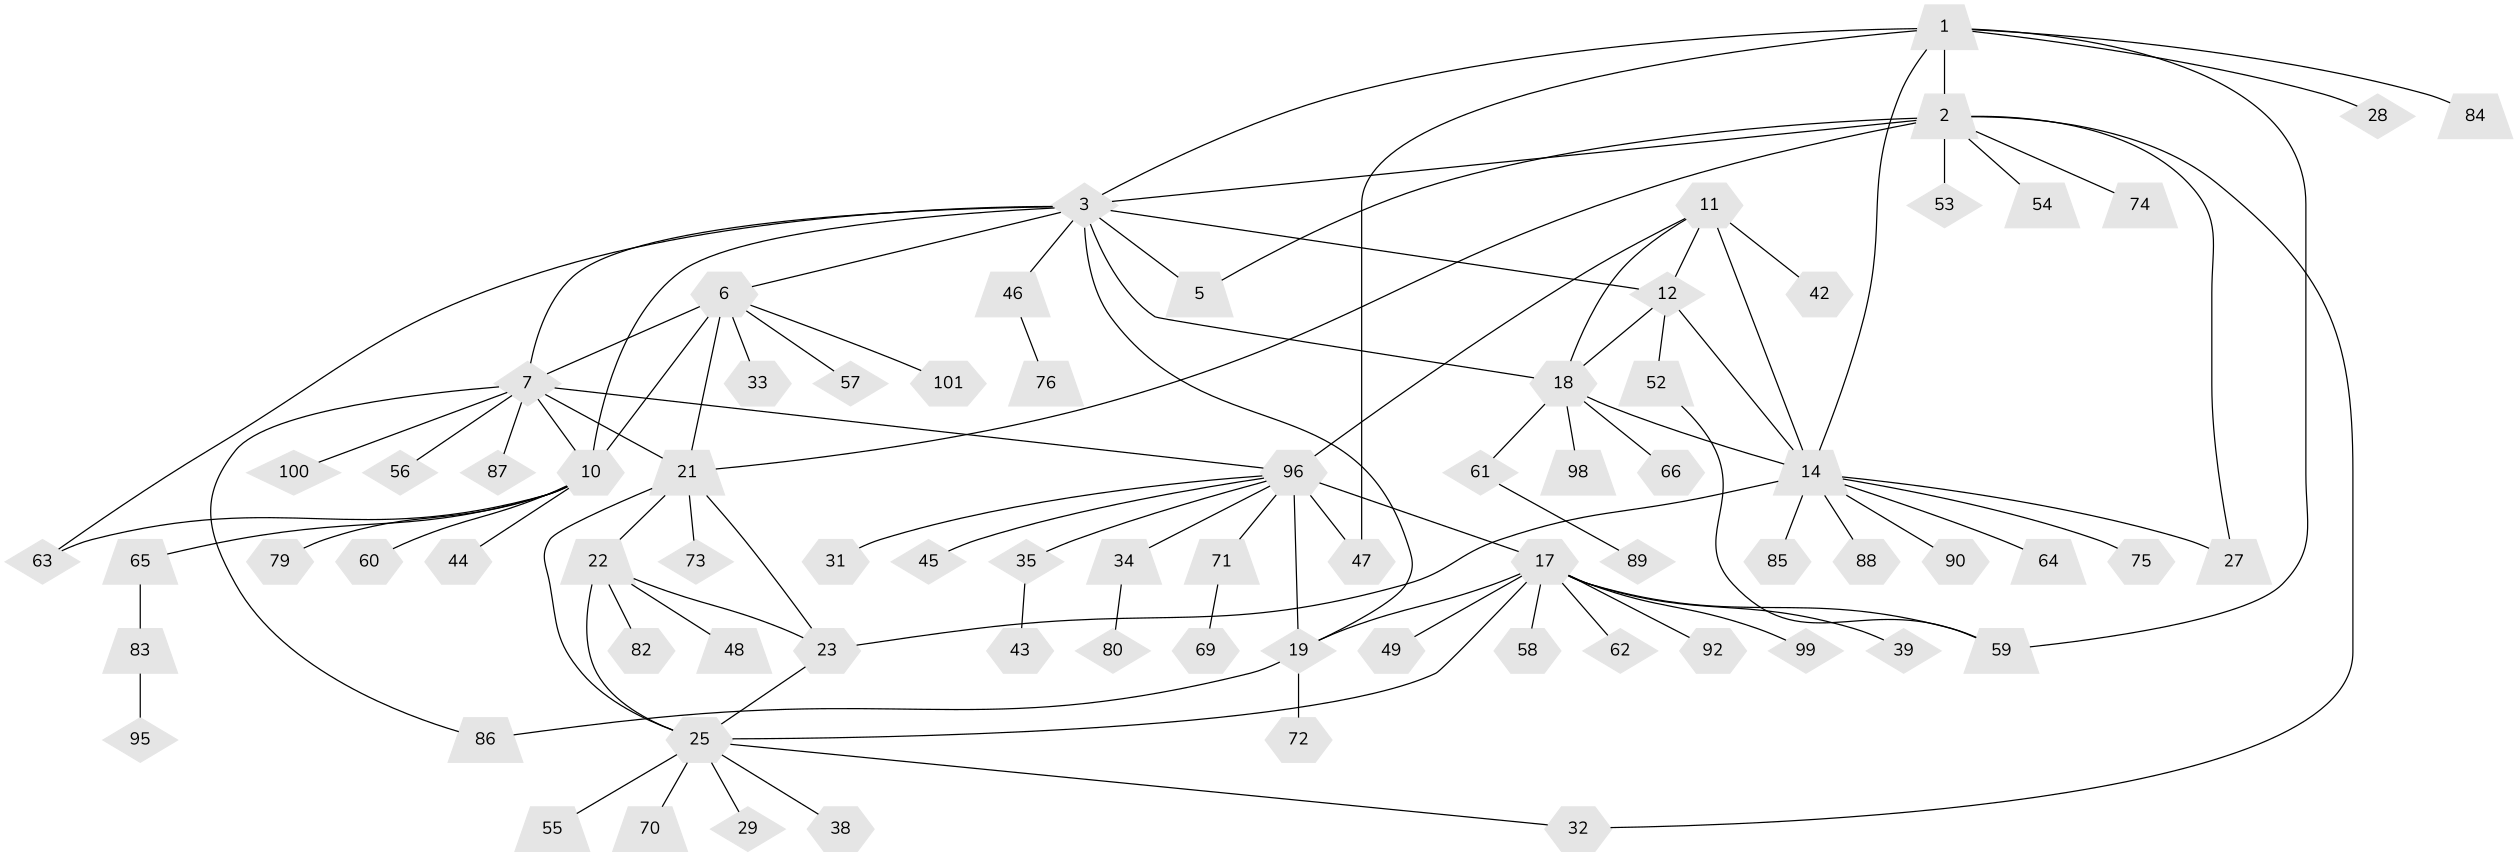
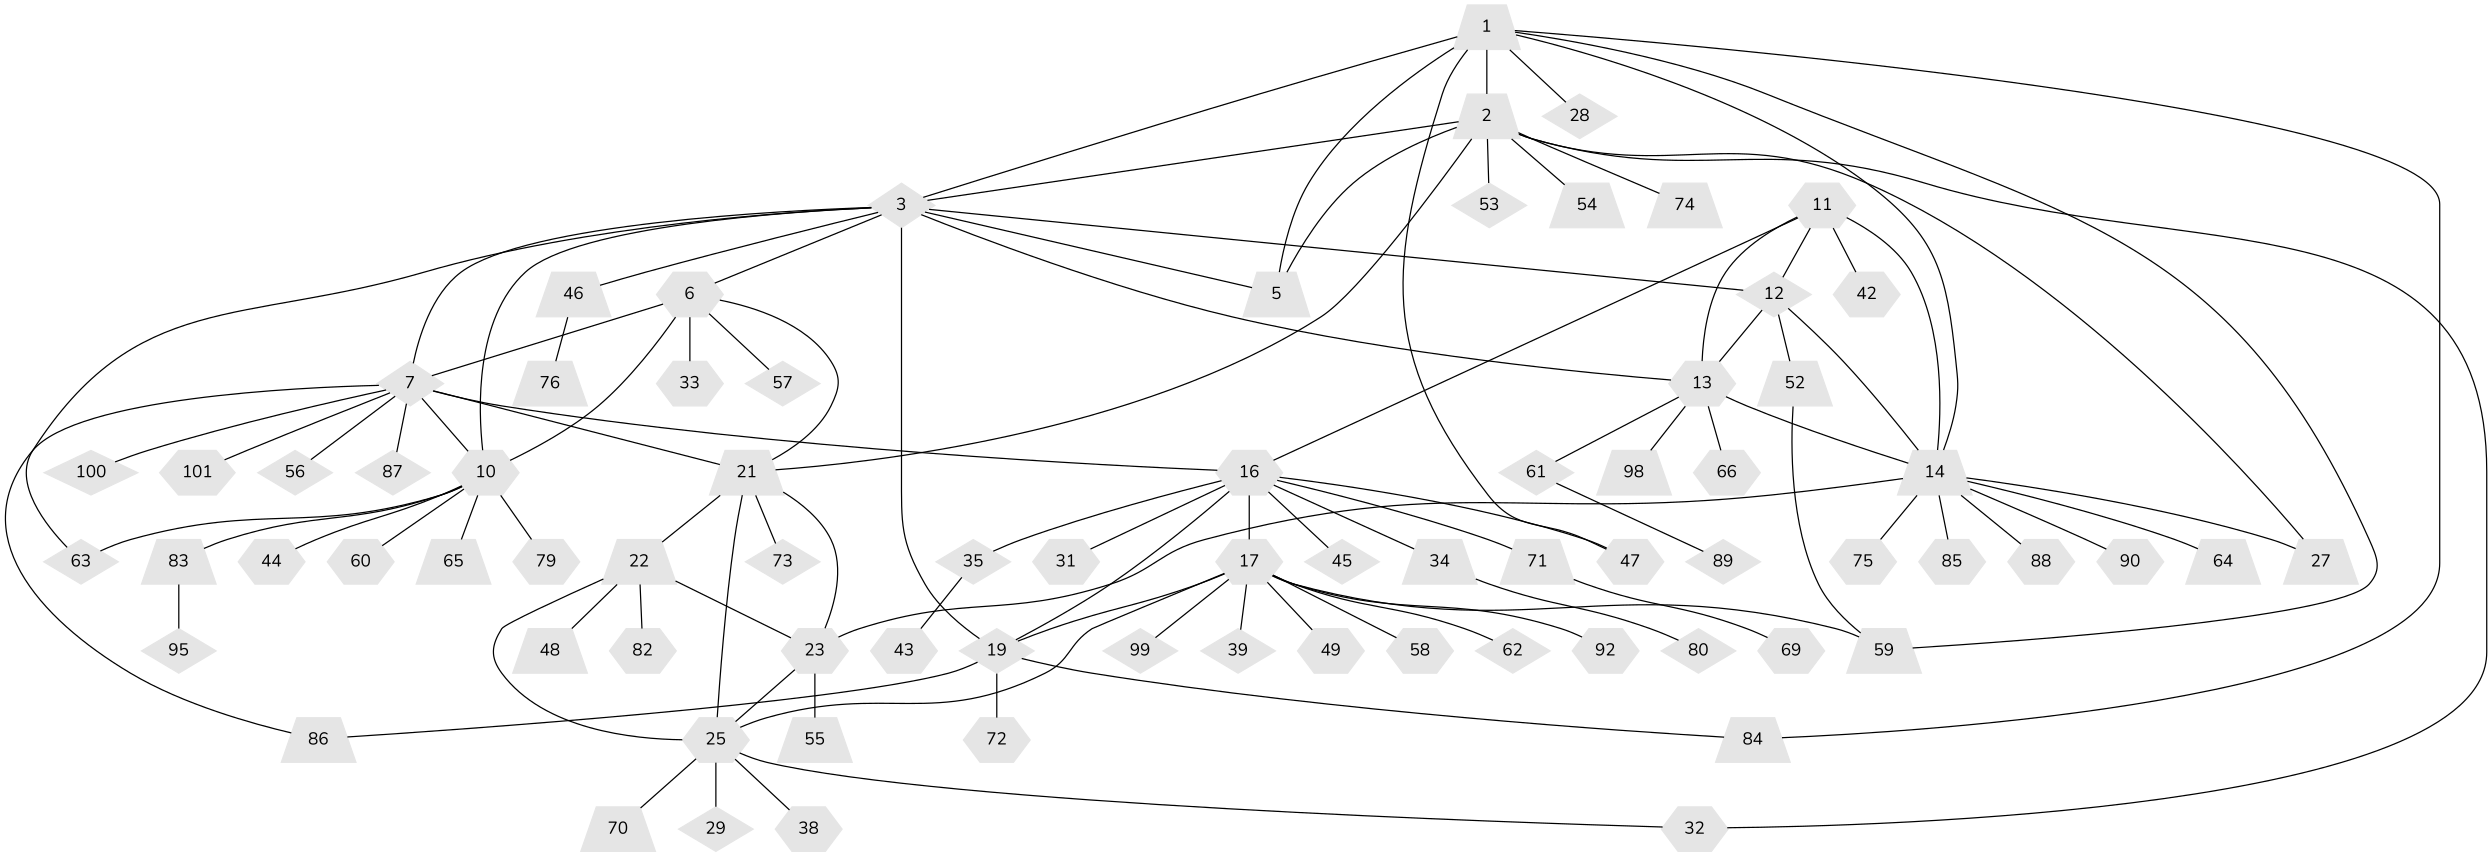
  graph {
    fontname=Nunito
    node [color=gray90 fontname=Nunito shape=hexagon style=filled]
    edge [fontname=Nunito]
    1 [shape=trapezium super="+4"]
    2 [shape=trapezium]
    3 [shape=diamond super="+8"]
    5 [shape=trapezium super="+81"]
    14 [shape=trapezium super="+15"]
    28 [shape=diamond]
    47 [super="+50"]
    59 [shape=trapezium super="+68"]
    84 [shape=trapezium super="+86"]
    21 [shape=trapezium super="+24"]
    27 [shape=trapezium]
    32
    53 [shape=diamond]
    54 [shape=trapezium]
    74 [shape=trapezium]
    6 [super="+41"]
    7 [shape=diamond super="+9"]
    10 [super="+91"]
    12 [shape=diamond]
-   13 [super="+93" label=18]
+   13 [super="+93"]
    19 [shape=diamond super="+94"]
    46 [shape=trapezium super="+96"]
    63 [shape=diamond]
    23
    64 [shape=trapezium]
    75
    85
    88
    90
    25 [super="+26"]
    22 [shape=trapezium super="+30"]
    73 [shape=diamond]
    33 [super="+37"]
    57 [shape=diamond]
-   16 [super="+20" label=96]
+   16 [super="+20"]
    n36 [label=86 shape=trapezium]
    56 [shape=diamond]
    87 [shape=diamond]
    100 [shape=diamond]
    101
    44
    60
    65 [shape=trapezium]
    79 [super="+97"]
    83 [shape=trapezium]
    52 [shape=trapezium]
    61 [shape=diamond]
    66 [super="+67"]
    98 [shape=trapezium]
    72
    76 [shape=trapezium]
    17 [super="+18"]
    31
    34 [shape=trapezium super="+40"]
    35 [shape=diamond]
    45 [shape=diamond]
    71 [shape=trapezium]
    95 [shape=diamond]
    11
    42 [super="+51"]
    89 [shape=diamond]
    39 [shape=diamond]
    49
    58
    62 [shape=diamond]
    92
    99 [shape=diamond]
    80 [shape=diamond]
    43
    69
    29 [shape=diamond]
    38
    55 [shape=trapezium super="+77"]
    70 [shape=trapezium super="+78"]
    48 [shape=trapezium]
    82
    1 -- 2 [weight=2]
    1 -- 3 [weight=2]
+   1 -- 5 [weight=2]
    1 -- 14
    1 -- 28
    1 -- 47
    1 -- 59
    1 -- 84
    2 -- 3
    2 -- 5
    2 -- 21
    2 -- 27
    2 -- 32
    2 -- 53
    2 -- 54
    2 -- 74
    3 -- 5
    3 -- 6
    3 -- 7 [weight=2]
    3 -- 10
    3 -- 12
    3 -- 13
    3 -- 19
    3 -- 46
    3 -- 63
    14 -- 27
    14 -- 23
    14 -- 64
    14 -- 75
    14 -- 85
    14 -- 88
    14 -- 90
    21 -- 23 [weight=2]
    21 -- 25 [weight=2]
    21 -- 22 [weight=2]
    21 -- 73
    6 -- 21
    6 -- 7 [weight=2]
    6 -- 10
    6 -- 33
    6 -- 57
    7 -- 21
    7 -- 10 [weight=2]
    7 -- 16
    7 -- n36
    7 -- 56
    7 -- 87
    7 -- 100
-   6 -- 101
+   7 -- 101
    10 -- 63
    10 -- 44
    10 -- 60
    10 -- 65
    10 -- 79
-   65 -- 83
+   10 -- 83
    12 -- 14 [weight=2]
    12 -- 13
    12 -- 52
    13 -- 14 [weight=2]
    13 -- 61
    13 -- 66
    13 -- 98
+   19 -- 84
    19 -- n36
    19 -- 72
    46 -- 76
    23 -- 25
    25 -- 32
    25 -- 29
    25 -- 38
-   25 -- 55
+   23 -- 55
    25 -- 70
    22 -- 23
    22 -- 25
    22 -- 48
    22 -- 82
    16 -- 47
    16 -- 19 [weight=2]
    16 -- 17 [weight=4]
    16 -- 31
    16 -- 34
    16 -- 35
    16 -- 45
    16 -- 71
    83 -- 95
    52 -- 59
    61 -- 89
    17 -- 59
    17 -- 19 [weight=2]
    17 -- 25
    17 -- 39
    17 -- 49
    17 -- 58
    17 -- 62
    17 -- 92
    17 -- 99
    34 -- 80
    35 -- 43
    71 -- 69
    11 -- 14 [weight=2]
    11 -- 12
    11 -- 13
    11 -- 16
    11 -- 42
  }
